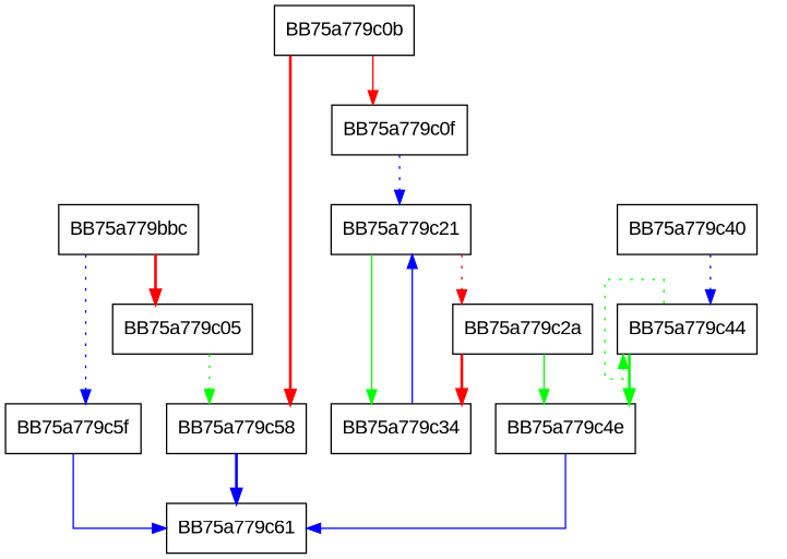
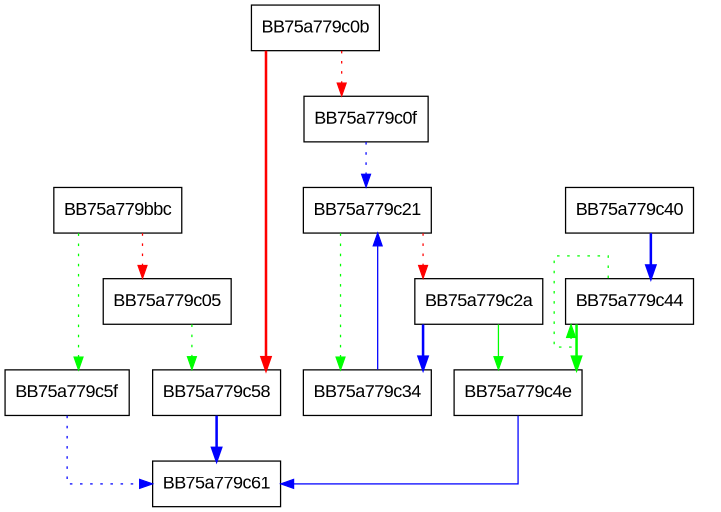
  digraph {
    fontname="Liberation Sans"
    splines=ortho
    node [fontname="Liberation Sans" shape=box]
    edge [color=green fontname="Liberation Sans" style=dotted]
    BB75a779bbc
    BB75a779c5f
    BB75a779c05
    BB75a779c61
    BB75a779c58
    BB75a779c0b
    BB75a779c0f
    BB75a779c21
    BB75a779c34
    BB75a779c2a
    BB75a779c4e
    BB75a779c40
    BB75a779c44
-   BB75a779bbc -> BB75a779c5f [color=blue]
-   BB75a779bbc -> BB75a779c05 [color=red style=bold]
-   BB75a779c5f -> BB75a779c61 [color=blue style=solid]
+   BB75a779bbc -> BB75a779c5f
+   BB75a779bbc -> BB75a779c05 [color=red]
+   BB75a779c5f -> BB75a779c61 [color=blue]
    BB75a779c05 -> BB75a779c58
    BB75a779c58 -> BB75a779c61 [color=blue style=bold]
    BB75a779c0b -> BB75a779c58 [color=red style=bold]
-   BB75a779c0b -> BB75a779c0f [color=red style=solid]
+   BB75a779c0b -> BB75a779c0f [color=red]
    BB75a779c0f -> BB75a779c21 [color=blue]
-   BB75a779c21 -> BB75a779c34 [style=solid]
+   BB75a779c21 -> BB75a779c34
    BB75a779c21 -> BB75a779c2a [color=red]
    BB75a779c34 -> BB75a779c21 [color=blue style=solid]
-   BB75a779c2a -> BB75a779c34 [color=red style=bold]
+   BB75a779c2a -> BB75a779c34 [color=blue style=bold]
    BB75a779c2a -> BB75a779c4e [style=solid]
    BB75a779c4e -> BB75a779c61 [color=blue style=solid]
-   BB75a779c40 -> BB75a779c44 [color=blue]
+   BB75a779c40 -> BB75a779c44 [color=blue style=bold]
    BB75a779c44 -> BB75a779c4e [style=bold]
    BB75a779c44 -> BB75a779c44
  }
